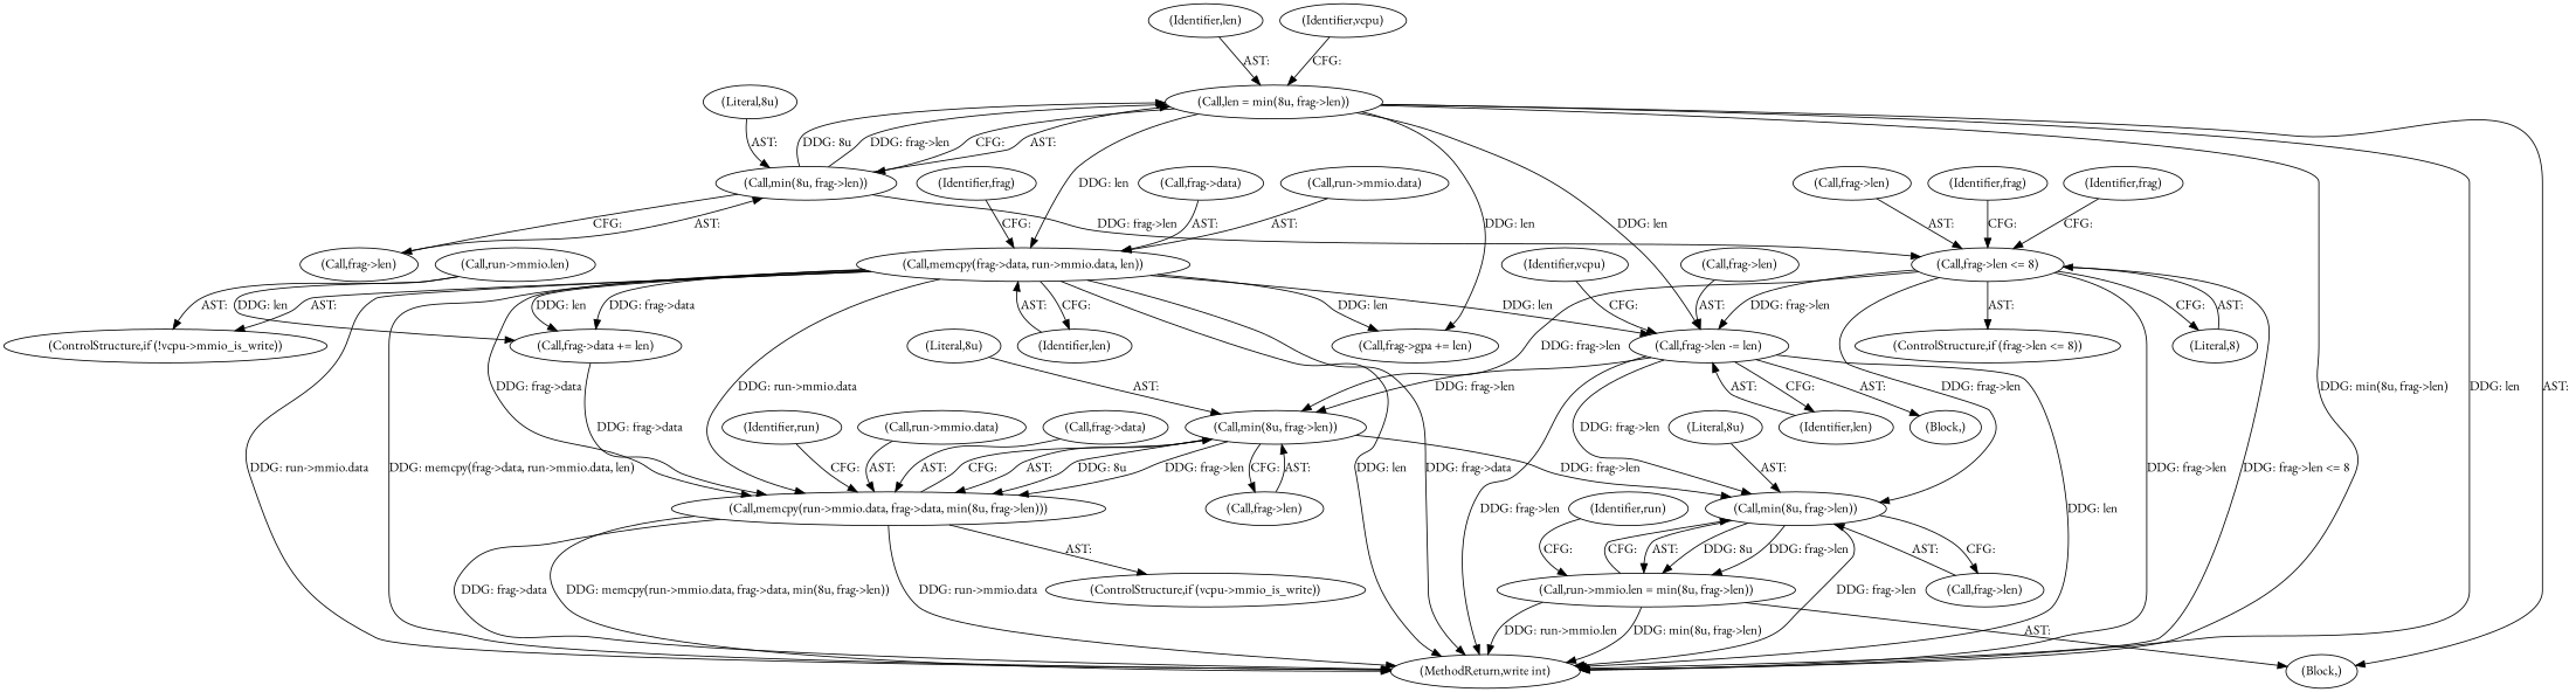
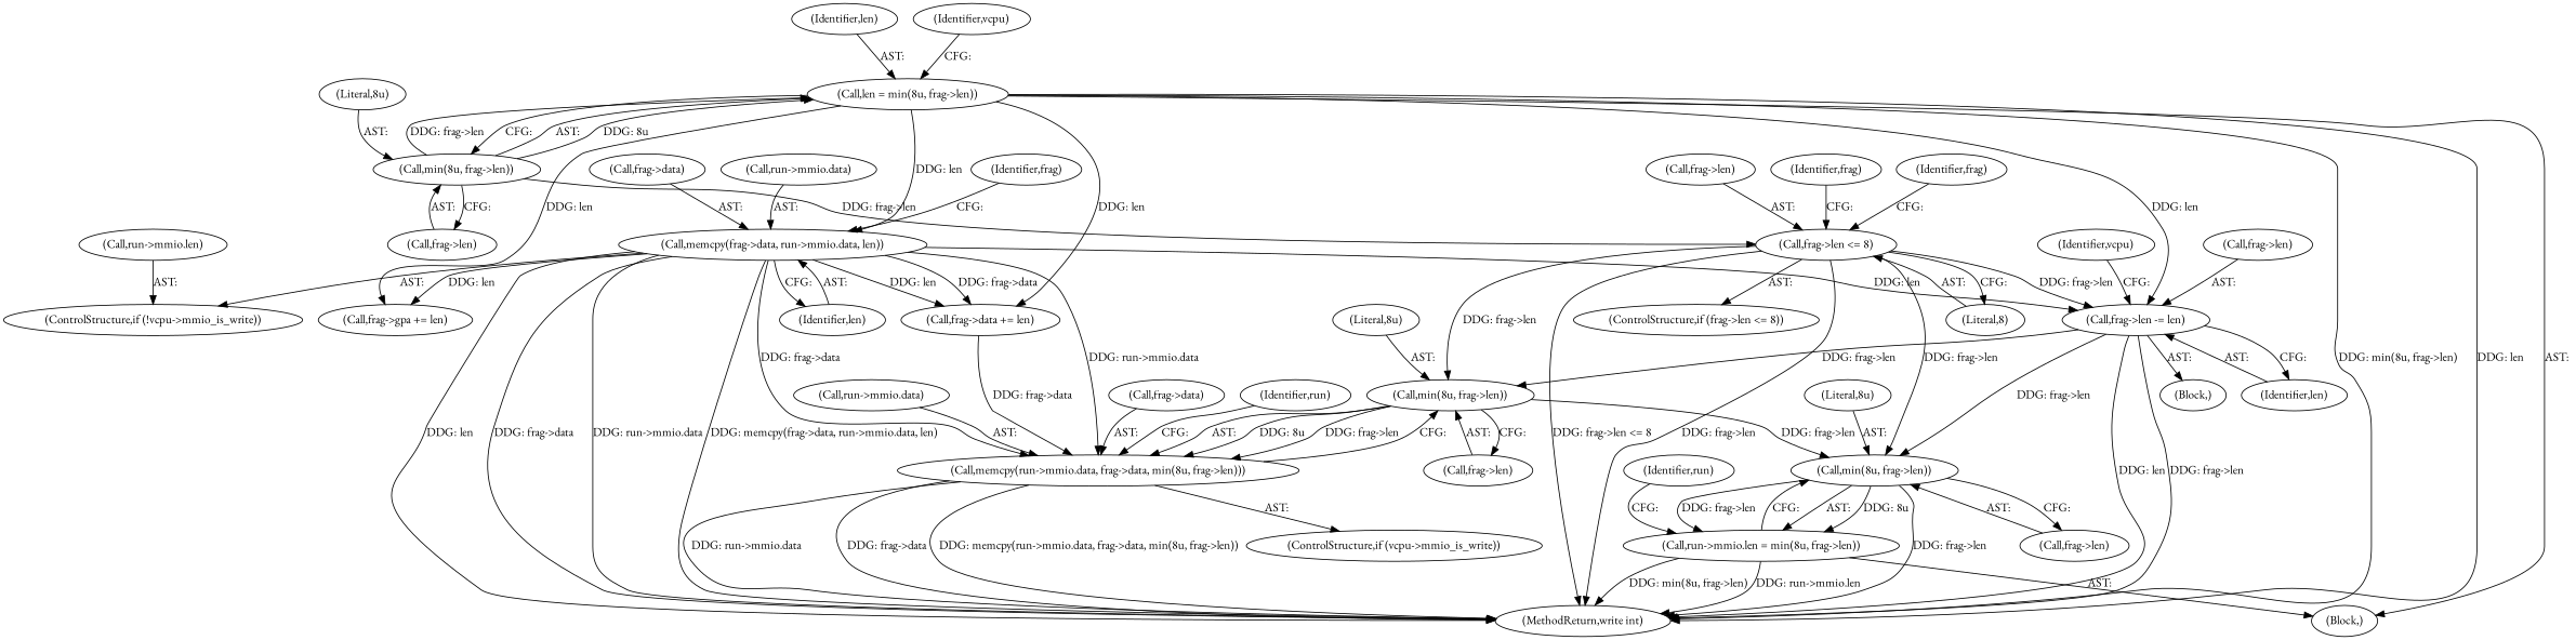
  digraph {
    fontname="EB Garamond"
    node [fontname="EB Garamond"]
    edge [fontname="EB Garamond"]
    n1 [label="(Call,min(8u, frag->len))"]
    n2 [label="(Call,memcpy(run->mmio.data, frag->data, min(8u, frag->len)))"]
    n3 [label="(Call,min(8u, frag->len))"]
    n4 [label="(Call,frag->len)"]
    n5 [label="(MethodReturn,write int)"]
    n6 [label="(ControlStructure,if (vcpu->mmio_is_write))"]
    n7 [label="(Call,run->mmio.len = min(8u, frag->len))"]
    n8 [label="(Call,frag->len)"]
    n9 [label="(Call,frag->len -= len)"]
    n10 [label="(Block,)"]
    n11 [label="(Identifier,len)"]
    n12 [label="(Call,memcpy(frag->data, run->mmio.data, len))"]
    n13 [label="(ControlStructure,if (!vcpu->mmio_is_write))"]
    n14 [label="(Identifier,len)"]
    n15 [label="(Call,frag->data += len)"]
    n16 [label="(Call,frag->gpa += len)"]
    n17 [label="(Call,len = min(8u, frag->len))"]
    n18 [label="(Call,min(8u, frag->len))"]
    n19 [label="(Block,)"]
    n20 [label="(Call,frag->len <= 8)"]
    n21 [label="(Call,frag->len)"]
    n22 [label="(Literal,8)"]
    n23 [label="(ControlStructure,if (frag->len <= 8))"]
    n24 [label="(Identifier,frag)"]
    n25 [label="(Identifier,frag)"]
    n26 [label="(Call,frag->data)"]
    n27 [label="(Call,run->mmio.data)"]
    n28 [label="(Literal,8u)"]
    n29 [label="(Identifier,run)"]
    n30 [label="(Call,run->mmio.data)"]
    n31 [label="(Call,frag->len)"]
    n32 [label="(Call,run->mmio.len)"]
    n33 [label="(Call,frag->data)"]
    n34 [label="(Identifier,len)"]
    n35 [label="(Identifier,vcpu)"]
    n36 [label="(Literal,8u)"]
    n37 [label="(Identifier,vcpu)"]
    n38 [label="(Identifier,run)"]
    n39 [label="(Identifier,frag)"]
    n40 [label="(Literal,8u)"]
    n41 [label="(Call,frag->len)"]
    n1 -> n2 [label="AST: "]
    n1 -> n2 [label="DDG: 8u"]
    n1 -> n2 [label="DDG: frag->len"]
    n1 -> n3 [label="DDG: frag->len"]
    n1 -> n4 [label="CFG: "]
    n2 -> n1 [label="CFG: "]
    n2 -> n5 [label="DDG: memcpy(run->mmio.data, frag->data, min(8u, frag->len))"]
    n2 -> n5 [label="DDG: run->mmio.data"]
    n2 -> n5 [label="DDG: frag->data"]
    n2 -> n6 [label="AST: "]
    n3 -> n5 [label="DDG: frag->len"]
    n3 -> n7 [label="AST: "]
    n3 -> n7 [label="DDG: 8u"]
    n3 -> n7 [label="DDG: frag->len"]
    n3 -> n8 [label="CFG: "]
    n4 -> n1 [label="AST: "]
    n7 -> n3 [label="CFG: "]
    n7 -> n5 [label="DDG: min(8u, frag->len)"]
    n7 -> n5 [label="DDG: run->mmio.len"]
    n7 -> n19 [label="AST: "]
    n8 -> n3 [label="AST: "]
    n9 -> n1 [label="DDG: frag->len"]
    n9 -> n3 [label="DDG: frag->len"]
    n9 -> n5 [label="DDG: len"]
    n9 -> n5 [label="DDG: frag->len"]
    n9 -> n10 [label="AST: "]
    n9 -> n11 [label="CFG: "]
    n11 -> n9 [label="AST: "]
    n12 -> n2 [label="DDG: run->mmio.data"]
    n12 -> n2 [label="DDG: frag->data"]
    n12 -> n5 [label="DDG: run->mmio.data"]
    n12 -> n5 [label="DDG: memcpy(frag->data, run->mmio.data, len)"]
    n12 -> n5 [label="DDG: len"]
    n12 -> n5 [label="DDG: frag->data"]
    n12 -> n9 [label="DDG: len"]
    n12 -> n13 [label="AST: "]
    n12 -> n14 [label="CFG: "]
    n12 -> n15 [label="DDG: len"]
    n12 -> n15 [label="DDG: frag->data"]
    n12 -> n16 [label="DDG: len"]
    n14 -> n12 [label="AST: "]
    n15 -> n2 [label="DDG: frag->data"]
    n17 -> n5 [label="DDG: min(8u, frag->len)"]
    n17 -> n5 [label="DDG: len"]
    n17 -> n9 [label="DDG: len"]
    n17 -> n12 [label="DDG: len"]
-   n32 -> n15 [label="DDG: len"]
+   n17 -> n15 [label="DDG: len"]
    n17 -> n16 [label="DDG: len"]
    n17 -> n18 [label="CFG: "]
    n17 -> n19 [label="AST: "]
    n18 -> n17 [label="AST: "]
    n18 -> n17 [label="DDG: 8u"]
    n18 -> n17 [label="DDG: frag->len"]
    n18 -> n20 [label="DDG: frag->len"]
    n18 -> n21 [label="CFG: "]
    n20 -> n1 [label="DDG: frag->len"]
    n20 -> n3 [label="DDG: frag->len"]
    n20 -> n5 [label="DDG: frag->len <= 8"]
    n20 -> n5 [label="DDG: frag->len"]
    n20 -> n9 [label="DDG: frag->len"]
    n20 -> n22 [label="CFG: "]
    n20 -> n23 [label="AST: "]
    n21 -> n18 [label="AST: "]
    n22 -> n20 [label="AST: "]
    n24 -> n20 [label="CFG: "]
    n25 -> n20 [label="CFG: "]
    n26 -> n12 [label="AST: "]
    n27 -> n12 [label="AST: "]
    n28 -> n18 [label="AST: "]
    n29 -> n2 [label="CFG: "]
    n30 -> n2 [label="AST: "]
    n31 -> n9 [label="AST: "]
    n32 -> n13 [label="AST: "]
    n33 -> n2 [label="AST: "]
    n34 -> n17 [label="AST: "]
    n35 -> n9 [label="CFG: "]
    n36 -> n1 [label="AST: "]
    n37 -> n17 [label="CFG: "]
    n38 -> n7 [label="CFG: "]
    n39 -> n12 [label="CFG: "]
    n40 -> n3 [label="AST: "]
    n41 -> n20 [label="AST: "]
  }
